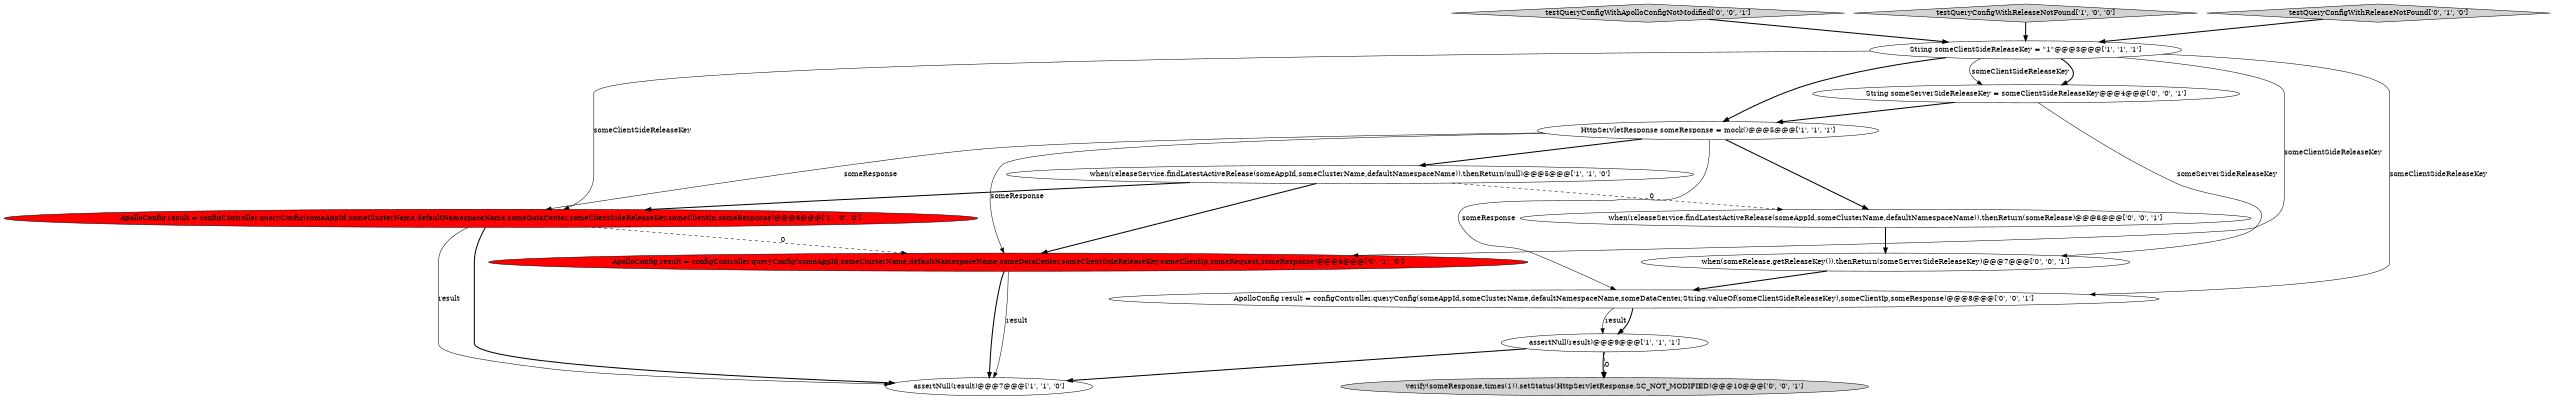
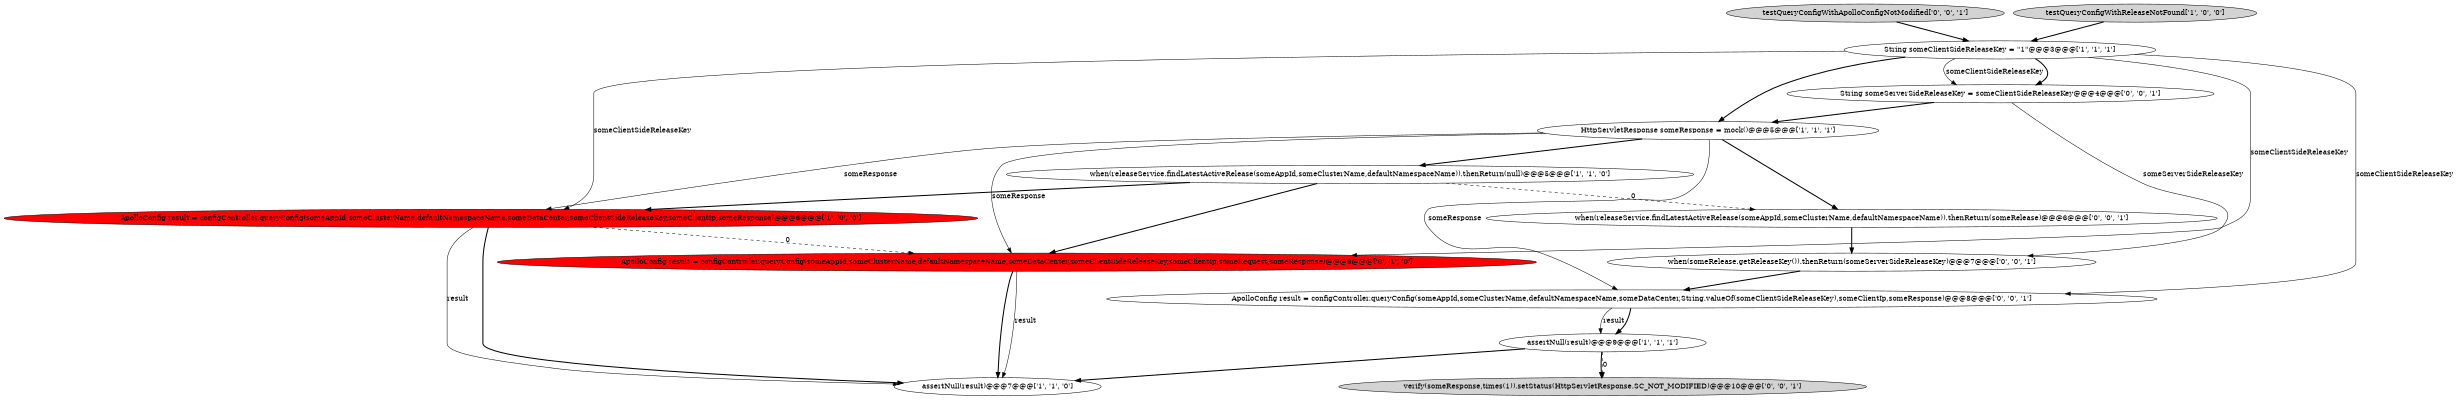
  digraph {
    node [fillcolor=white shape=ellipse style=filled]
    edge [style=bold]
    n1 [label="when(someRelease.getReleaseKey()).thenReturn(someServerSideReleaseKey)@@@7@@@['0', '0', '1']"]
    n2 [label="ApolloConfig result = configController.queryConfig(someAppId,someClusterName,defaultNamespaceName,someDataCenter,String.valueOf(someClientSideReleaseKey),someClientIp,someResponse)@@@8@@@['0', '0', '1']"]
    n3 [label="assertNull(result)@@@9@@@['1', '1', '1']"]
-   n4 [fillcolor=lightgray label="testQueryConfigWithApolloConfigNotModified['0', '0', '1']" shape=diamond]
+   n4 [fillcolor=lightgray label="testQueryConfigWithApolloConfigNotModified['0', '0', '1']"]
    n5 [label="String someClientSideReleaseKey = \"1\"@@@3@@@['1', '1', '1']"]
    n6 [label="HttpServletResponse someResponse = mock()@@@5@@@['1', '1', '1']"]
    n7 [fillcolor=red label="ApolloConfig result = configController.queryConfig(someAppId,someClusterName,defaultNamespaceName,someDataCenter,someClientSideReleaseKey,someClientIp,someResponse)@@@6@@@['1', '0', '0']"]
    n8 [fillcolor=red label="ApolloConfig result = configController.queryConfig(someAppId,someClusterName,defaultNamespaceName,someDataCenter,someClientSideReleaseKey,someClientIp,someRequest,someResponse)@@@6@@@['0', '1', '0']"]
    n9 [label="String someServerSideReleaseKey = someClientSideReleaseKey@@@4@@@['0', '0', '1']"]
    n10 [label="assertNull(result)@@@7@@@['1', '1', '0']"]
    n11 [fillcolor=lightgray label="verify(someResponse,times(1)).setStatus(HttpServletResponse.SC_NOT_MODIFIED)@@@10@@@['0', '0', '1']"]
    n12 [label="when(releaseService.findLatestActiveRelease(someAppId,someClusterName,defaultNamespaceName)).thenReturn(null)@@@5@@@['1', '1', '0']"]
    n13 [label="when(releaseService.findLatestActiveRelease(someAppId,someClusterName,defaultNamespaceName)).thenReturn(someRelease)@@@6@@@['0', '0', '1']"]
-   n14 [fillcolor=lightgray label="testQueryConfigWithReleaseNotFound['1', '0', '0']" shape=diamond]
-   n15 [fillcolor=lightgray label="testQueryConfigWithReleaseNotFound['0', '1', '0']" shape=diamond]
+   n14 [fillcolor=lightgray label="testQueryConfigWithReleaseNotFound['1', '0', '0']"]
    n1 -> n2
    n2 -> n3 [label=result style=solid]
    n2 -> n3
    n3 -> n10
    n3 -> n11
    n3 -> n11 [label=0 style=dashed]
    n4 -> n5
    n5 -> n2 [label=someClientSideReleaseKey style=solid]
    n5 -> n6
    n5 -> n7 [label=someClientSideReleaseKey style=solid]
    n5 -> n8 [label=someClientSideReleaseKey style=solid]
    n5 -> n9
    n5 -> n9 [label=someClientSideReleaseKey style=solid]
    n6 -> n2 [label=someResponse style=solid]
    n6 -> n7 [label=someResponse style=solid]
    n6 -> n8 [label=someResponse style=solid]
    n6 -> n12
    n6 -> n13
    n7 -> n8 [label=0 style=dashed]
    n7 -> n10
    n7 -> n10 [label=result style=solid]
    n8 -> n10
    n8 -> n10 [label=result style=solid]
    n9 -> n1 [label=someServerSideReleaseKey style=solid]
    n9 -> n6
    n12 -> n7
    n12 -> n8
    n12 -> n13 [label=0 style=dashed]
    n13 -> n1
    n14 -> n5
-   n15 -> n5
  }
